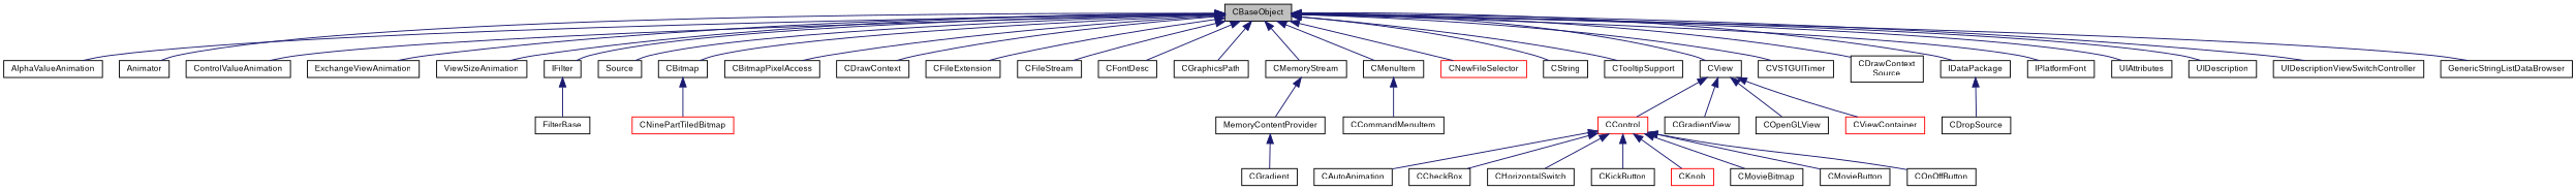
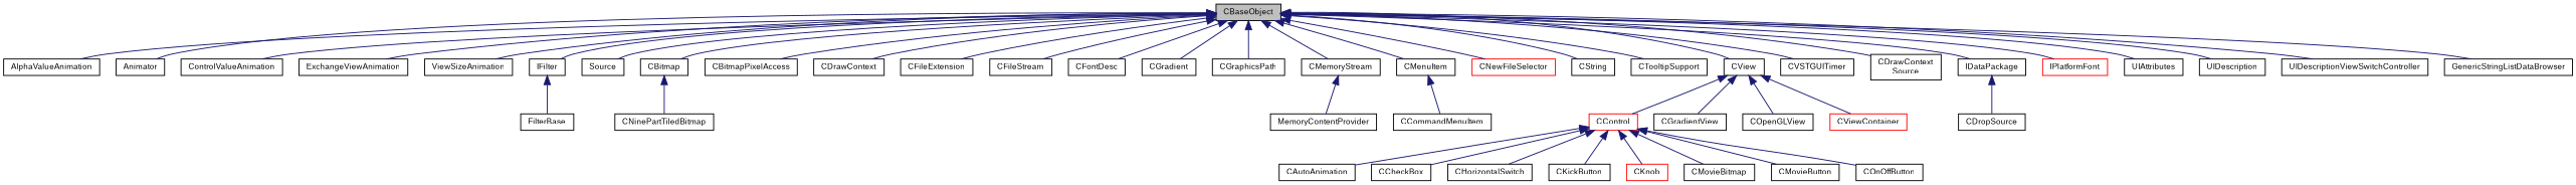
  digraph {
    rankdir=TB
    node [color=black fontname=Arial fontsize=9 shape=record]
    edge [color=midnightblue dir=back fontname=Arial fontsize=9 labelfontname=Arial labelfontsize=9 style=solid]
    n1 [fillcolor=grey75 fontcolor=black height=0.2 label=CBaseObject style=filled width=0.4]
    n2 [height=0.2 label=AlphaValueAnimation width=0.4]
    n3 [height=0.2 label=Animator width=0.4]
    n4 [height=0.2 label=ControlValueAnimation width=0.4]
    n5 [height=0.2 label=ExchangeViewAnimation width=0.4]
    n6 [height=0.2 label=ViewSizeAnimation width=0.4]
    n7 [height=0.2 label=IFilter width=0.4]
    n8 [height=0.2 label=Source width=0.4]
    n9 [height=0.2 label=CBitmap width=0.4]
    n10 [height=0.2 label=CBitmapPixelAccess width=0.4]
    n11 [height=0.2 label=CDrawContext width=0.4]
    n12 [height=0.2 label=CFileExtension width=0.4]
    n13 [height=0.2 label=CFileStream width=0.4]
    n14 [height=0.2 label=CFontDesc width=0.4]
    n15 [height=0.2 label=CGradient width=0.4]
    n16 [height=0.2 label=CGraphicsPath width=0.4]
    n17 [height=0.2 label=CMemoryStream width=0.4]
    n18 [height=0.2 label=CMenuItem width=0.4]
    n19 [color=red height=0.2 label=CNewFileSelector width=0.4]
    n20 [height=0.2 label=CString width=0.4]
    n21 [height=0.2 label=CTooltipSupport width=0.4]
    n22 [height=0.2 label=CView width=0.4]
    n23 [height=0.2 label=CVSTGUITimer width=0.4]
    n24 [height=0.2 label="CDrawContext\lSource" width=0.4]
    n25 [height=0.2 label=IDataPackage width=0.4]
-   n26 [height=0.2 label=IPlatformFont width=0.4]
+   n26 [color=red height=0.2 label=IPlatformFont width=0.4]
    n27 [height=0.2 label=UIAttributes width=0.4]
    n28 [height=0.2 label=UIDescription width=0.4]
    n29 [height=0.2 label=UIDescriptionViewSwitchController width=0.4]
    n30 [height=0.2 label=GenericStringListDataBrowser width=0.4]
    n31 [height=0.2 label=FilterBase width=0.4]
-   n32 [color=red height=0.2 label=CNinePartTiledBitmap width=0.4]
+   n32 [height=0.2 label=CNinePartTiledBitmap width=0.4]
    n33 [height=0.2 label=MemoryContentProvider width=0.4]
    n34 [height=0.2 label=CCommandMenuItem width=0.4]
    n35 [color=red height=0.2 label=CControl width=0.4]
    n36 [height=0.2 label=CGradientView width=0.4]
    n37 [height=0.2 label=COpenGLView width=0.4]
    n38 [color=red height=0.2 label=CViewContainer width=0.4]
    n39 [height=0.2 label=CDropSource width=0.4]
    n40 [height=0.2 label=CAutoAnimation width=0.4]
    n41 [height=0.2 label=CCheckBox width=0.4]
    n42 [height=0.2 label=CHorizontalSwitch width=0.4]
    n43 [height=0.2 label=CKickButton width=0.4]
    n44 [color=red height=0.2 label=CKnob width=0.4]
    n45 [height=0.2 label=CMovieBitmap width=0.4]
    n46 [height=0.2 label=CMovieButton width=0.4]
    n47 [height=0.2 label=COnOffButton width=0.4]
    n1 -> n2
    n1 -> n3
    n1 -> n4
    n1 -> n5
    n1 -> n6
    n1 -> n7
    n1 -> n8
    n1 -> n9
    n1 -> n10
    n1 -> n11
    n1 -> n12
    n1 -> n13
    n1 -> n14
-   n33 -> n15
+   n1 -> n15
    n1 -> n16
    n1 -> n17
    n1 -> n18
    n1 -> n19
    n1 -> n20
    n1 -> n21
    n1 -> n22
    n1 -> n23
    n1 -> n24
    n1 -> n25
    n1 -> n26
    n1 -> n27
    n1 -> n28
    n1 -> n29
    n1 -> n30
    n7 -> n31
    n9 -> n32
    n17 -> n33
    n18 -> n34
    n22 -> n35
    n22 -> n36
    n22 -> n37
    n22 -> n38
    n25 -> n39
    n35 -> n40
    n35 -> n41
    n35 -> n42
    n35 -> n43
    n35 -> n44
    n35 -> n45
    n35 -> n46
    n35 -> n47
  }
